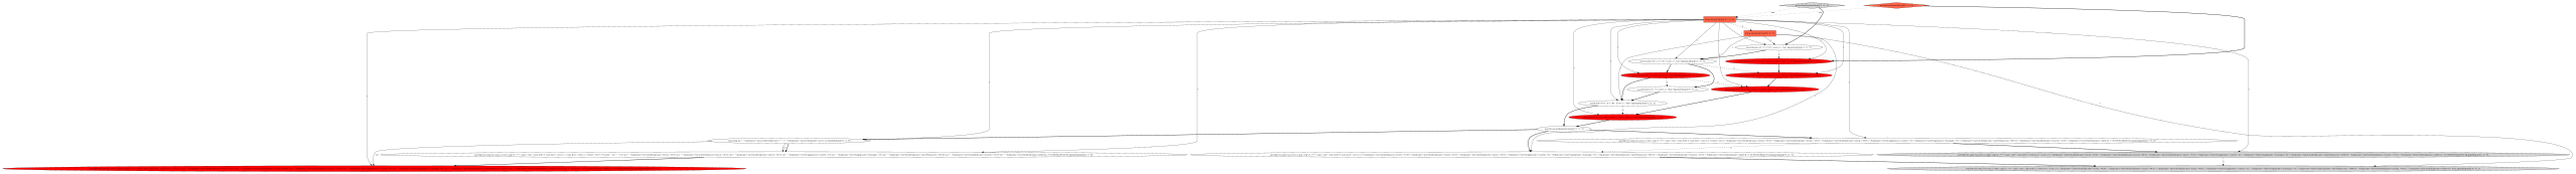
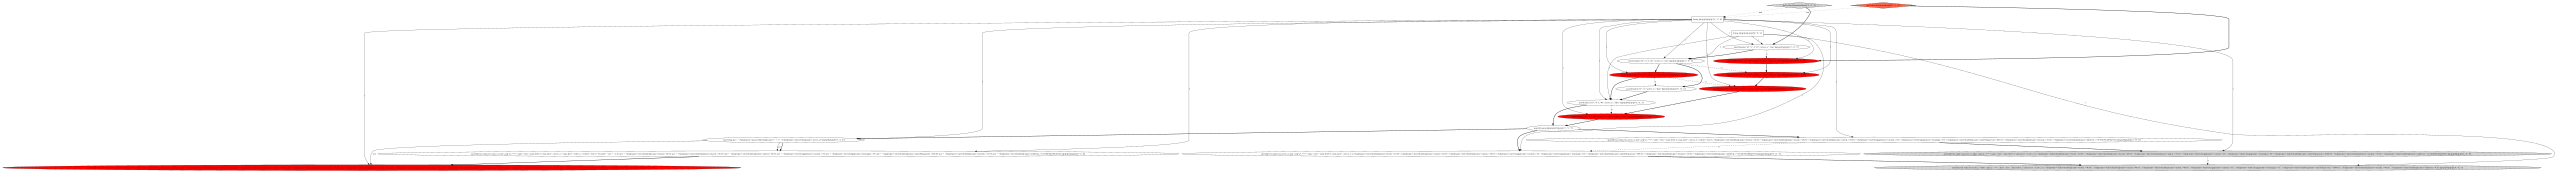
  digraph {
    fontname="Liberation Serif"
    node [fillcolor=white fontname="Liberation Serif" shape=ellipse style=filled]
    edge [fontname="Liberation Serif" style=solid]
    n1 [fillcolor=lightgray label="doTestFacetStatisticsResult['1', '0', '0']" shape=diamond]
    n2 [label="assertU(adoc(\"id\",\"1\",f,\"10\",\"active_s\",\"true\"))@@@3@@@['1', '0', '1']"]
-   n3 [fillcolor=tomato label="String f@@@2@@@['1', '1', '0']" shape=box]
+   n3 [label="String f@@@2@@@['1', '1', '0']" shape=box]
    n4 [label="assertU(adoc(\"id\",\"2\",f,\"20\",\"active_s\",\"true\"))@@@4@@@['1', '0', '1']"]
    n5 [fillcolor=red label="assertU(adoc(\"id\",\"1\",f,\"10\",\"active_s\",\"true\",\"other_s\",\"foo\"))@@@3@@@['0', '1', '0']"]
    n6 [label="assertQ(\"test value for active_s=true\",req(\"q\",\"*:*\",\"stats\",\"true\",\"stats.field\",f,\"stats.facet\",\"active_s\",\"stats.facet\",\"other_s\",\"indent\",\"true\"),\"*(count(\" + pre + \")=1(\",pre + \"/lst(@name='true'(/double(@name='min'((.='10.0'(\",pre + \"/lst(@name='true'(/double(@name='max'((.='20.0'(\",pre + \"/lst(@name='true'(/double(@name='sum'((.='30.0'(\",pre + \"/lst(@name='true'(/long(@name='count'((.='2'(\",pre + \"/lst(@name='true'(/long(@name='missing'((.='0'(\",pre + \"/lst(@name='true'(/double(@name='sumOfSquares'((.='500.0'(\",pre + \"/lst(@name='true'(/double(@name='mean'((.='15.0'(\",pre + \"/lst(@name='true'(/double(@name='stddev'((.='7.0710678118654755'(\")@@@9@@@['0', '1', '0']"]
    n7 [fillcolor=red label="assertQ(\"test value for active_s=false\",req(\"q\",\"*:*\",\"stats\",\"true\",\"stats.field\",f,\"stats.facet\",\"active_s\"),pre + \"/lst(@name='false'(/double(@name='min'((.='30.0'(\",pre + \"/lst(@name='false'(/double(@name='max'((.='40.0'(\",pre + \"/lst(@name='false'(/double(@name='sum'((.='70.0'(\",pre + \"/lst(@name='false'(/long(@name='count'((.='2'(\",pre + \"/lst(@name='false'(/long(@name='missing'((.='0'(\",pre + \"/lst(@name='false'(/double(@name='sumOfSquares'((.='2500.0'(\",pre + \"/lst(@name='false'(/double(@name='mean'((.='35.0'(\",pre + \"/lst(@name='false'(/double(@name='stddev'((.='7.0710678118654755'(\")@@@10@@@['0', '1', '0']"]
    n8 [label="assertU(adoc(\"id\",\"4\",f,\"40\",\"active_s\",\"false\"))@@@6@@@['1', '0', '1']"]
    n9 [fillcolor=red label="assertU(adoc(\"id\",\"3\",f,\"30\",\"active_s\",\"false\"))@@@5@@@['1', '0', '0']"]
    n10 [fillcolor=red label="assertU(adoc(\"id\",\"3\",f,\"30\",\"active_s\",\"false\",\"other_s\",\"foo\"))@@@5@@@['0', '1', '0']"]
    n11 [fillcolor=red label="assertU(adoc(\"id\",\"4\",f,\"40\",\"active_s\",\"false\",\"other_s\",\"foo\"))@@@6@@@['0', '1', '0']"]
    n12 [fillcolor=lightgray label="assertQ(\"test value for active_s=false\",req(\"q\",\"*:*\",\"stats\",\"true\",\"stats.field\",f,\"stats.facet\",\"active_s\"),\"//lst(@name='false'(/double(@name='min'((.='30.0'(\",\"//lst(@name='false'(/double(@name='max'((.='40.0'(\",\"//lst(@name='false'(/double(@name='sum'((.='70.0'(\",\"//lst(@name='false'(/long(@name='count'((.='2'(\",\"//lst(@name='false'(/long(@name='missing'((.='0'(\",\"//lst(@name='false'(/double(@name='sumOfSquares'((.='2500.0'(\",\"//lst(@name='false'(/double(@name='mean'((.='35.0'(\",\"//lst(@name='false'(/double(@name='stddev'((.='7.0710678118654755'(\")@@@9@@@['1', '0', '0']"]
-   n13 [fillcolor=tomato label="String f@@@2@@@['0', '0', '1']" shape=box]
+   n13 [label="String f@@@2@@@['0', '0', '1']" shape=box]
    n14 [label="assertQ(\"test value for active_s=true\",req(\"q\",\"*:*\",\"stats\",\"true\",\"stats.field\",f,\"stats.facet\",\"active_s\",\"indent\",\"true\"),\"//lst(@name='true'(/double(@name='min'((.='10.0'(\",\"//lst(@name='true'(/double(@name='max'((.='20.0'(\",\"//lst(@name='true'(/double(@name='sum'((.='30.0'(\",\"//lst(@name='true'(/long(@name='count'((.='2'(\",\"//lst(@name='true'(/long(@name='missing'((.='0'(\",\"//lst(@name='true'(/double(@name='sumOfSquares'((.='500.0'(\",\"//lst(@name='true'(/double(@name='mean'((.='15.0'(\",\"//lst(@name='true'(/double(@name='stddev'((.='7.0710678118654755'(\")@@@8@@@['1', '0', '0']"]
    n15 [label="final String pre = \"//lst(@name='stats_fields'(/lst(@name='\" + f + \"'(/lst(@name='facets'(/lst(@name='active_s'(\"@@@8@@@['0', '1', '0']"]
    n16 [fillcolor=red label="assertU(adoc(\"id\",\"2\",f,\"20\",\"active_s\",\"true\",\"other_s\",\"bar\"))@@@4@@@['0', '1', '0']"]
    n17 [label="assertU(adoc(\"id\",\"3\",\"active_s\",\"false\"))@@@5@@@['0', '0', '1']"]
    n18 [label="assertU(commit())@@@7@@@['1', '1', '1']"]
    n19 [label="assertQ(\"test value for active_s=true\",req(\"q\",\"*:*\",\"stats\",\"true\",\"stats.field\",f,\"stats.facet\",\"active_s\"),\"//lst(@name='true'(/double(@name='min'((.='10.0'(\",\"//lst(@name='true'(/double(@name='max'((.='20.0'(\",\"//lst(@name='true'(/double(@name='sum'((.='30.0'(\",\"//lst(@name='true'(/long(@name='count'((.='2'(\",\"//lst(@name='true'(/long(@name='missing'((.='0'(\",\"//lst(@name='true'(/double(@name='sumOfSquares'((.='500.0'(\",\"//lst(@name='true'(/double(@name='mean'((.='15.0'(\",\"//lst(@name='true'(/double(@name='stddev'((.='7.0710678118654755'(\")@@@8@@@['0', '0', '1']"]
    n20 [fillcolor=lightgray label="assertQ(\"test value for active_s=false\",req(\"q\",\"*:*\",\"stats\",\"true\",\"stats.field\",f,\"stats.facet\",\"active_s\"),\"//lst(@name='false'(/double(@name='min'((.='40.0'(\",\"//lst(@name='false'(/double(@name='max'((.='40.0'(\",\"//lst(@name='false'(/double(@name='sum'((.='40.0'(\",\"//lst(@name='false'(/long(@name='count'((.='1'(\",\"//lst(@name='false'(/long(@name='missing'((.='1'(\",\"//lst(@name='false'(/double(@name='sumOfSquares'((.='1600.0'(\",\"//lst(@name='false'(/double(@name='mean'((.='40.0'(\",\"//lst(@name='false'(/double(@name='stddev'((.='0.0'(\")@@@9@@@['0', '0', '1']"]
    n21 [fillcolor=tomato label="doTestFacetStatisticsResult['0', '1', '0']" shape=diamond]
    n1 -> n2 [style=bold]
    n1 -> n3 [label=true style=dotted]
    n2 -> n4 [style=bold]
    n2 -> n5 [label=0 style=dashed]
    n3 -> n2 [label=f]
    n3 -> n4 [label=f]
    n3 -> n5 [label=f]
    n3 -> n6 [label=f]
    n3 -> n7 [label=f]
    n3 -> n8 [label=f]
    n3 -> n9 [label=f]
    n3 -> n10 [label=f]
    n3 -> n11 [label=f]
    n3 -> n12 [label=f]
-   n3 -> n13 [label=0 style=dashed]
    n3 -> n14 [label=f]
    n3 -> n15 [label=f]
    n3 -> n16 [label=f]
    n4 -> n9 [style=bold]
    n4 -> n16 [label=0 style=dashed]
    n4 -> n17 [style=bold]
    n5 -> n16 [style=bold]
    n6 -> n7 [style=bold]
    n8 -> n11 [label=0 style=dashed]
    n8 -> n18 [style=bold]
    n9 -> n8 [style=bold]
    n9 -> n10 [label=0 style=dashed]
    n9 -> n17 [label=0 style=dashed]
    n10 -> n11 [style=bold]
    n11 -> n18 [style=bold]
    n12 -> n20 [label=0 style=dashed]
    n13 -> n2 [label=f]
    n13 -> n4 [label=f]
    n13 -> n8 [label=f]
    n13 -> n19 [label=f]
    n13 -> n20 [label=f]
    n14 -> n12 [style=bold]
    n14 -> n19 [label=0 style=dashed]
    n15 -> n6 [style=bold]
    n15 -> n6 [label=pre]
    n15 -> n7 [label=pre]
    n16 -> n10 [style=bold]
    n17 -> n8 [style=bold]
    n18 -> n14 [style=bold]
    n18 -> n15 [style=bold]
    n18 -> n19 [style=bold]
    n19 -> n20 [style=bold]
    n21 -> n3 [label=true style=dotted]
    n21 -> n5 [style=bold]
  }
